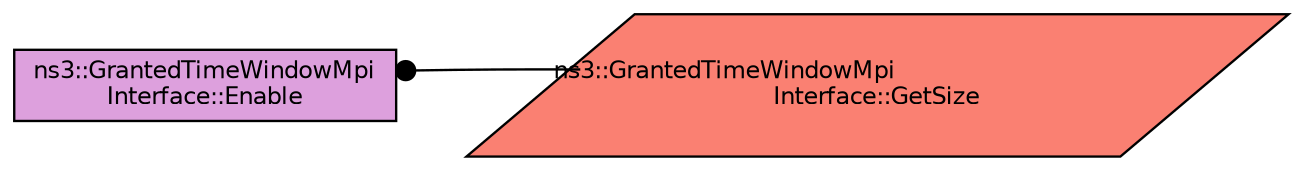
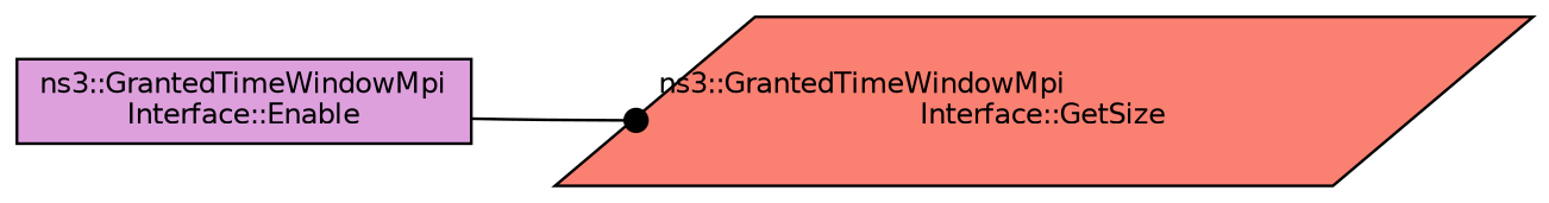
  digraph {
    rankdir=LR
    node [color=black fontname=Helvetica fontsize=10 style=filled]
    n1 [fillcolor=plum fontcolor=black height=0.2 label="ns3::GrantedTimeWindowMpi\lInterface::Enable" shape=box width=0.4]
    n2 [fillcolor=salmon height=0.2 label="ns3::GrantedTimeWindowMpi\lInterface::GetSize" shape=parallelogram width=0.4]
-   n2 -> n1 [color=black fontname=Helvetica fontsize=10 labelfontname=Helvetica labelfontsize=10 style=solid arrowhead=dot]
+   n1 -> n2 [color=black fontname=Helvetica fontsize=10 labelfontname=Helvetica labelfontsize=10 style=solid arrowhead=dot]
  }
